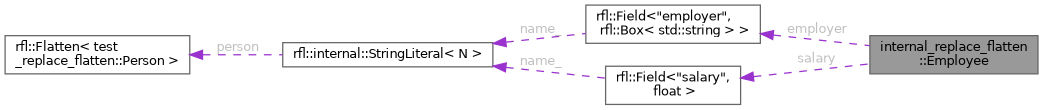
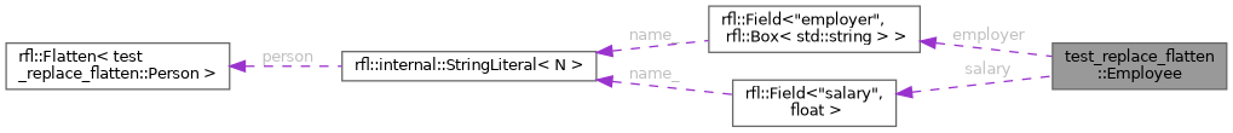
  digraph {
    rankdir=LR
    node [color=gray40 fillcolor=white fontname=Helvetica fontsize=10 shape=box style=filled]
    edge [color=darkorchid3 dir=back fontcolor=grey fontname=Helvetica fontsize=10 labelfontname=Helvetica labelfontsize=10 style=dashed]
-   n1 [fillcolor=grey60 fontcolor=black height=0.2 label="internal_replace_flatten\l::Employee" width=0.4]
+   n1 [fillcolor=grey60 fontcolor=black height=0.2 label="test_replace_flatten\l::Employee" width=0.4]
    n2 [height=0.2 label="rfl::Flatten\< test\l_replace_flatten::Person \>" width=0.4]
    n3 [height=0.2 label="rfl::internal::StringLiteral\< N \>" width=0.4]
    n4 [height=0.2 label="rfl::Field\<\"employer\",\l rfl::Box\< std::string \> \>" width=0.4]
    n5 [height=0.2 label="rfl::Field\<\"salary\",\l float \>" width=0.4]
    n2 -> n3 [label=" person"]
    n3 -> n4 [label=" name_"]
    n3 -> n5 [label=" name_"]
    n4 -> n1 [label=" employer"]
    n5 -> n1 [label=" salary"]
  }
